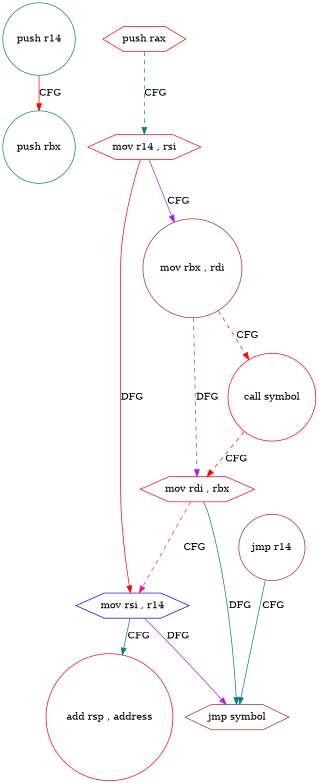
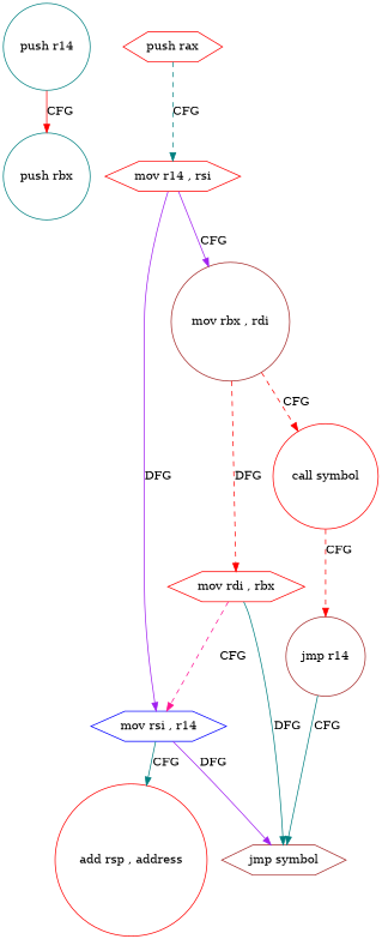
  digraph {
    node [color=red shape=circle]
    edge [color=red style=solid]
    n1 [color=teal label="push r14"]
    n2 [color=teal label="push rbx"]
    n3 [label="push rax" shape=hexagon]
    n4 [label="mov r14 , rsi" shape=hexagon]
    n5 [color=brown label="mov rbx , rdi"]
    n6 [color=blue label="mov rsi , r14" shape=hexagon]
    n7 [label="call symbol"]
    n8 [label="mov rdi , rbx" shape=hexagon]
    n9 [color=brown label="jmp symbol" shape=hexagon]
    n10 [label="add rsp , address"]
    n11 [color=brown label="jmp r14"]
    n1 -> n2 [label=CFG]
    n3 -> n4 [color=teal label=CFG style=dashed]
    n4 -> n5 [color=purple label=CFG]
-   n4 -> n6 [label=DFG]
+   n4 -> n6 [color=purple label=DFG]
    n5 -> n7 [label=CFG style=dashed]
-   n5 -> n8 [color=purple label=DFG style=dashed]
+   n5 -> n8 [label=DFG style=dashed]
    n6 -> n9 [color=purple label=DFG]
    n6 -> n10 [color=teal label=CFG]
-   n7 -> n8 [label=CFG style=dashed]
+   n7 -> n11 [label=CFG style=dashed]
    n8 -> n6 [color=deeppink label=CFG style=dashed]
    n8 -> n9 [color=teal label=DFG]
    n11 -> n9 [color=teal label=CFG]
  }
